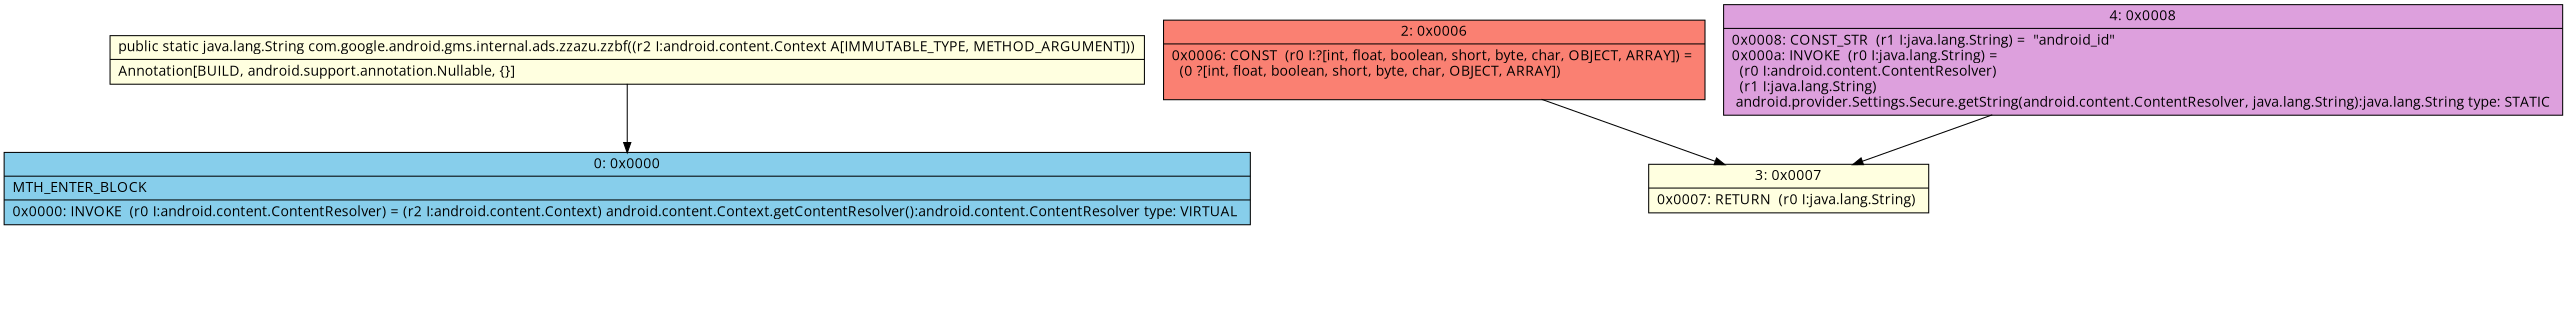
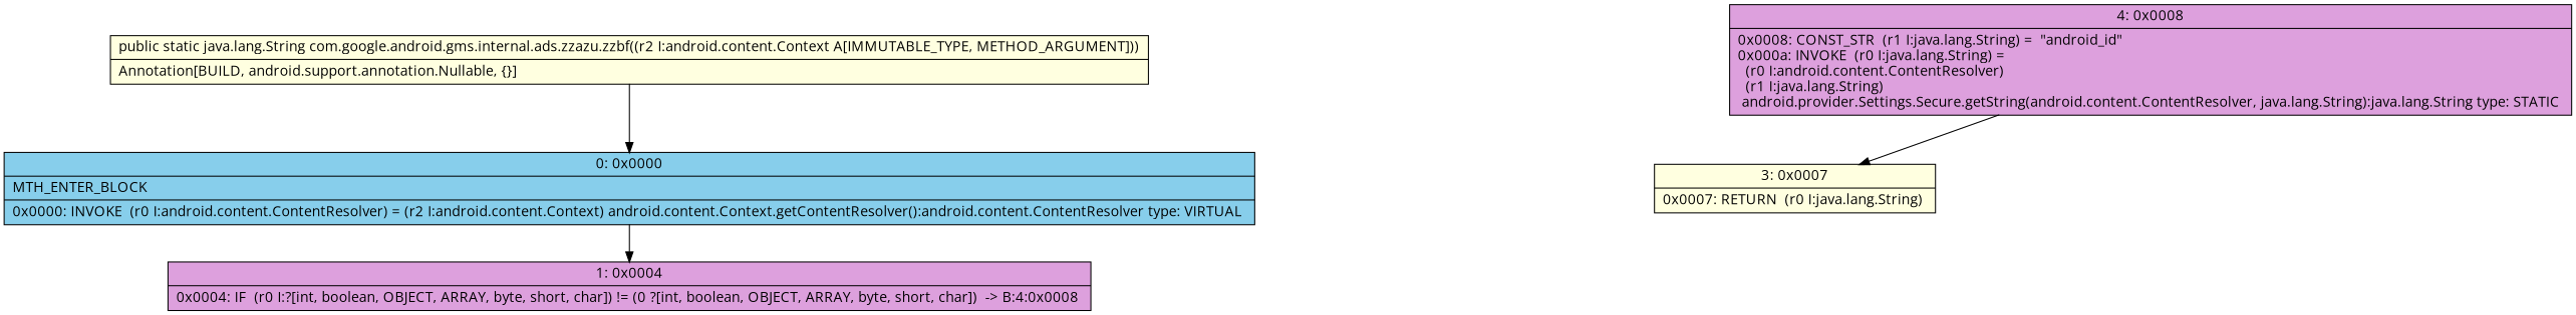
  digraph {
    fontname="Open Sans"
    node [fillcolor=plum fontname="Open Sans" shape=record style=filled]
    edge [fontname="Open Sans"]
    n1 [fillcolor=skyblue label="{0\:\ 0x0000|MTH_ENTER_BLOCK\l|0x0000: INVOKE  (r0 I:android.content.ContentResolver) = (r2 I:android.content.Context) android.content.Context.getContentResolver():android.content.ContentResolver type: VIRTUAL \l}"]
-   n3 [fillcolor=salmon label="{2\:\ 0x0006|0x0006: CONST  (r0 I:?[int, float, boolean, short, byte, char, OBJECT, ARRAY]) = \l  (0 ?[int, float, boolean, short, byte, char, OBJECT, ARRAY])\l \l}"]
+   n2 [label="{1\:\ 0x0004|0x0004: IF  (r0 I:?[int, boolean, OBJECT, ARRAY, byte, short, char]) != (0 ?[int, boolean, OBJECT, ARRAY, byte, short, char])  \-\> B:4:0x0008 \l}"]
    n4 [fillcolor=lightyellow label="{3\:\ 0x0007|0x0007: RETURN  (r0 I:java.lang.String) \l}"]
    n5 [label="{4\:\ 0x0008|0x0008: CONST_STR  (r1 I:java.lang.String) =  \"android_id\" \l0x000a: INVOKE  (r0 I:java.lang.String) = \l  (r0 I:android.content.ContentResolver)\l  (r1 I:java.lang.String)\l android.provider.Settings.Secure.getString(android.content.ContentResolver, java.lang.String):java.lang.String type: STATIC \l}"]
    n6 [fillcolor=lightyellow label="{public static java.lang.String com.google.android.gms.internal.ads.zzazu.zzbf((r2 I:android.content.Context A[IMMUTABLE_TYPE, METHOD_ARGUMENT]))  | Annotation[BUILD, android.support.annotation.Nullable, \{\}]\l}"]
-   n3 -> n4
+   n1 -> n2
    n5 -> n4
    n6 -> n1
  }
